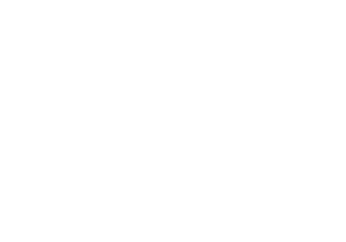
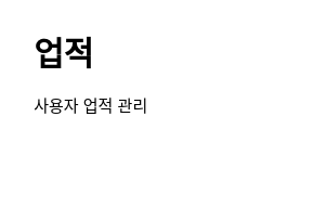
  <mxCell id="0" />
  <mxCell id="1" parent="0" />
+ <mxCell id="2" value="&lt;h1&gt;업적&lt;/h1&gt;&lt;p&gt;사용자 업적 관리&lt;/p&gt;" style="text;html=1;strokeColor=none;fillColor=none;spacing=5;spacingTop=-20;whiteSpace=wrap;overflow=hidden;rounded=0;" vertex="1" parent="1"><mxGeometry x="20" y="20" width="190" height="120" as="geometry" /></mxCell>
